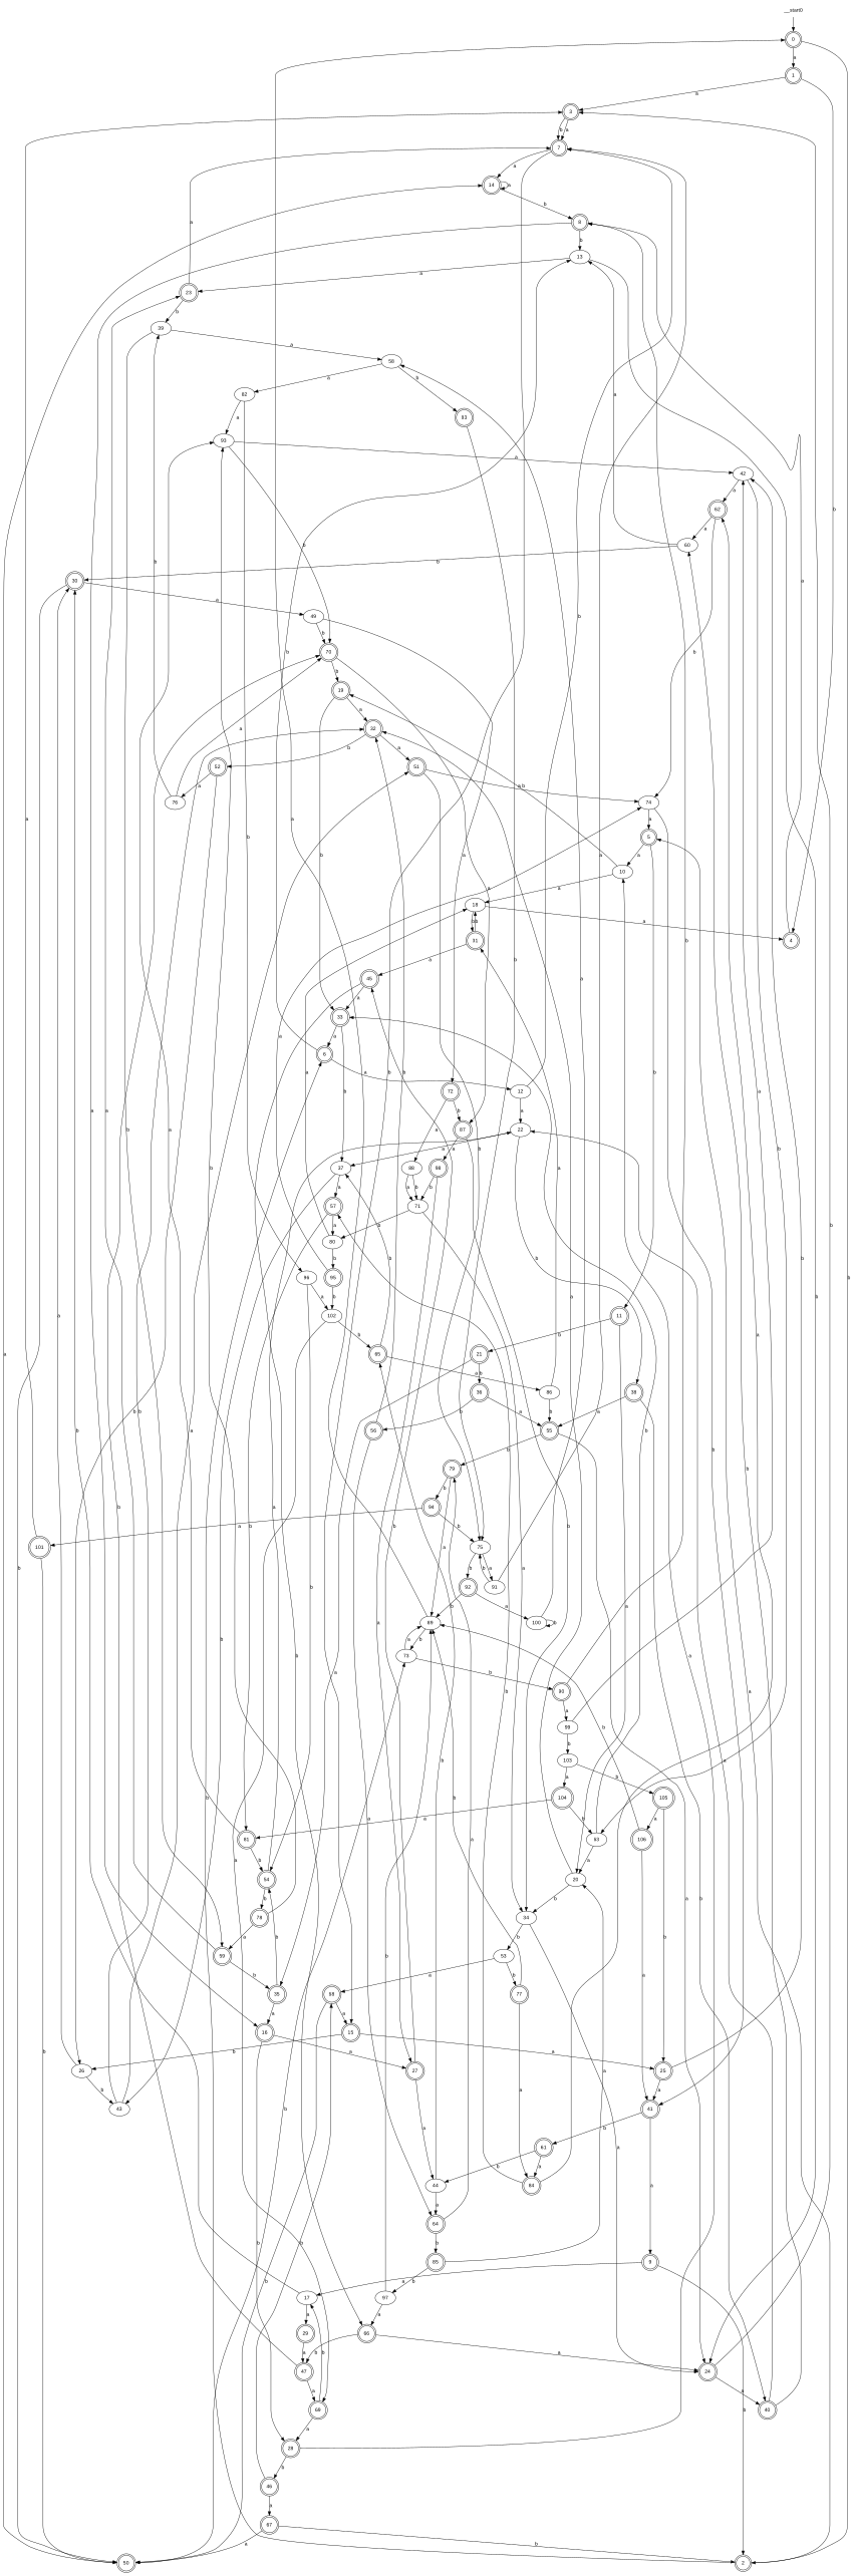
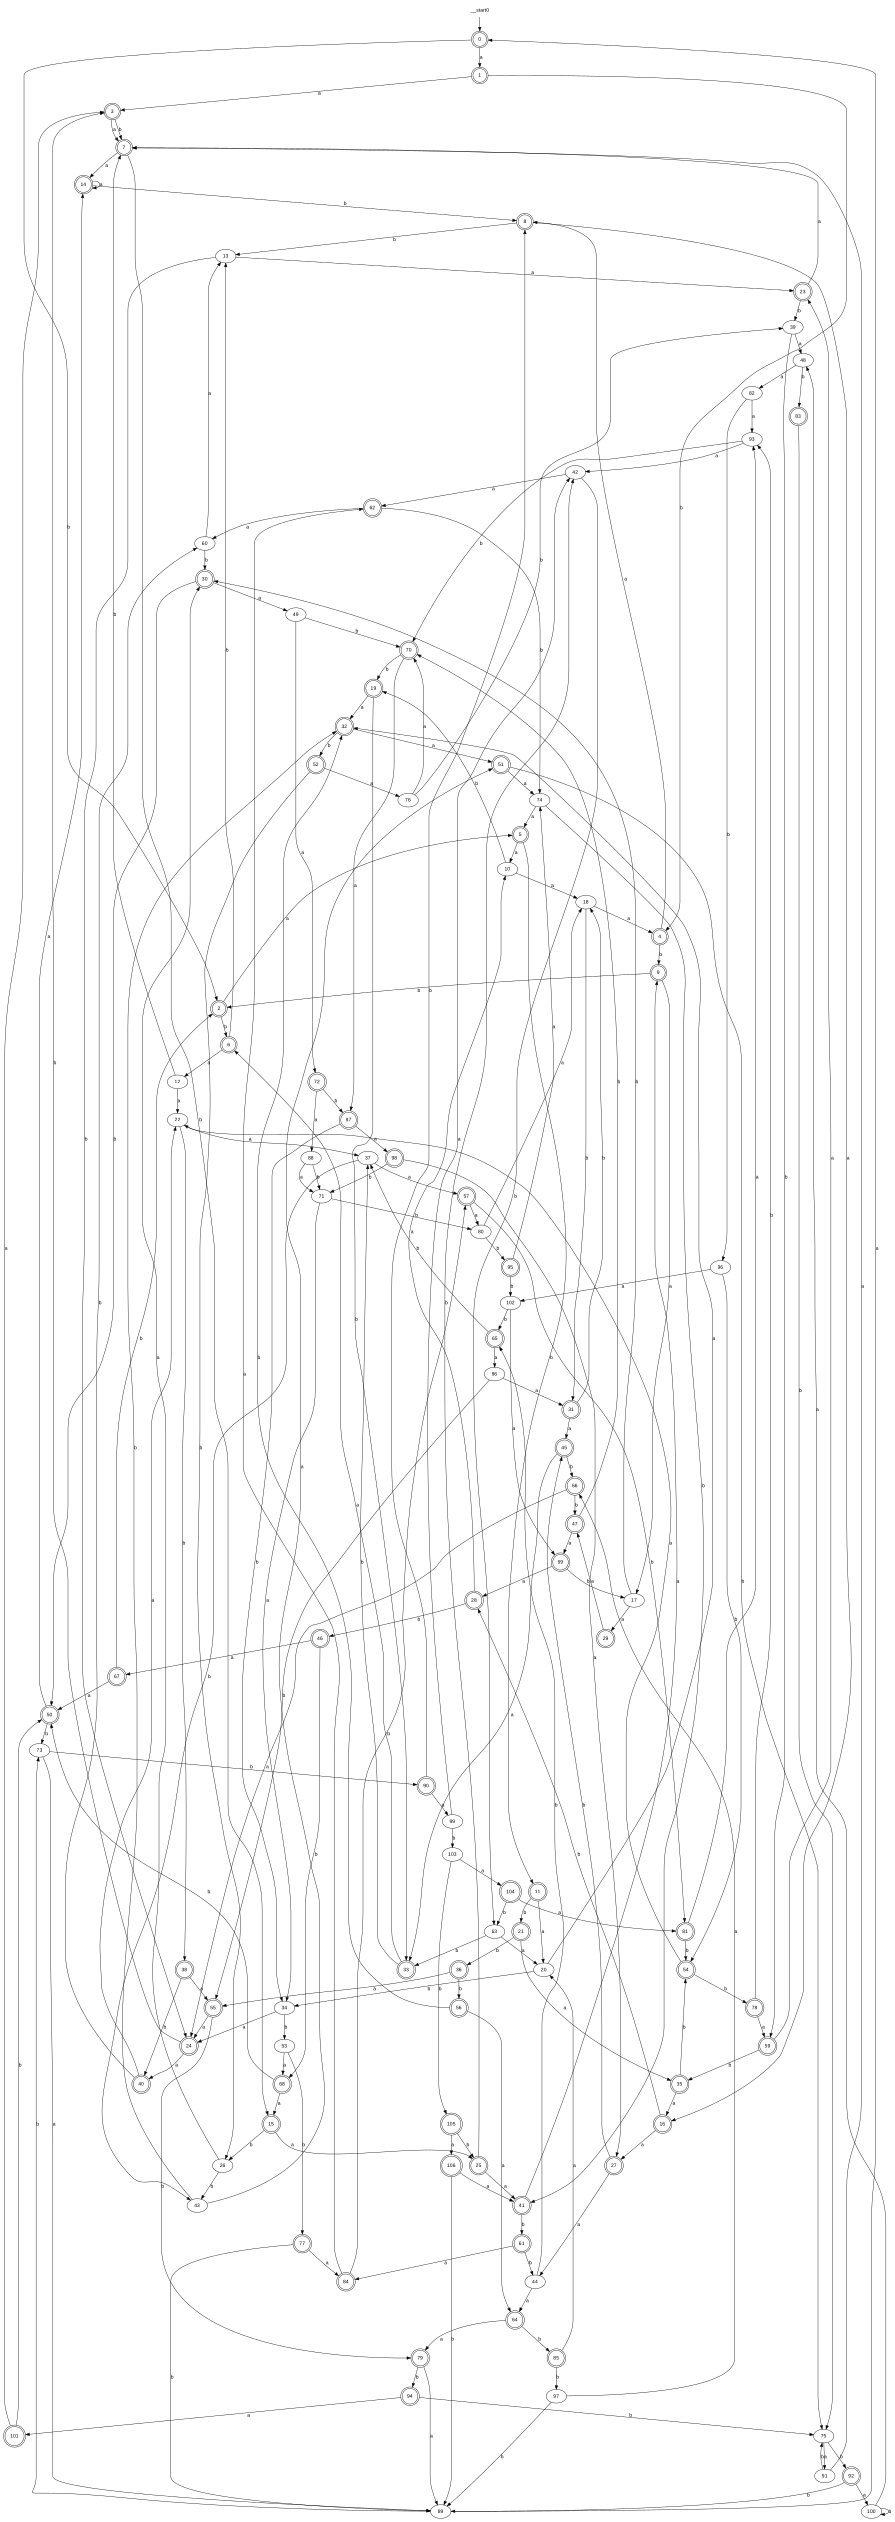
  digraph {
    fontname="Liberation Sans"
    node [fontname="Liberation Sans" shape=doublecircle]
    edge [fontname="Liberation Sans"]
    __start0 [shape=none]
    0
    1
    2
    3
    4
    5
    6
    7
    8
    9
    10 [shape=""]
    11
    12 [shape=""]
    13 [shape=""]
    14
    15
    16
    17 [shape=""]
    18 [shape=""]
    19
    20 [shape=""]
    21
    22 [shape=""]
    23
    24
    25
    26 [shape=""]
    27
    28
    29
    30
    31
    32
    33
    34 [shape=""]
    35
    36
    37 [shape=""]
    38
    39 [shape=""]
    40
    41
    42 [shape=""]
    43 [shape=""]
    44 [shape=""]
    45
    46
    47
    49 [shape=""]
    50
    51
    52
    53 [shape=""]
    54
    55
    56
    57
-   58 [shape=""]
+   58 [label=48 shape=""]
    59
    60 [shape=""]
    61
    62
    63 [shape=""]
    64
    65
    66
    67
    68
    69
    70
    72
    73 [shape=""]
    74 [shape=""]
    75 [shape=""]
    76 [shape=""]
    77
    78
    79
    80 [shape=""]
    81
    82 [shape=""]
    83
    84
    85
    86 [shape=""]
    87
    71 [shape=""]
    88 [shape=""]
    89 [shape=""]
    90
    91 [shape=""]
    92
    93 [shape=""]
    94
    95
    96 [shape=""]
    97 [shape=""]
    98
    99 [shape=""]
    100 [shape=""]
    101
    102 [shape=""]
    103 [shape=""]
    104
    105
    106
    __start0 -> 0
    0 -> 1 [label=a]
    0 -> 2 [label=b]
    1 -> 3 [label=a]
    1 -> 4 [label=b]
    2 -> 5 [label=a]
    2 -> 6 [label=b]
    3 -> 7 [label=a]
    3 -> 7 [label=b]
    4 -> 8 [label=a]
+   4 -> 9 [label=b]
    5 -> 10 [label=a]
    5 -> 11 [label=b]
    6 -> 12 [label=a]
    6 -> 13 [label=b]
    7 -> 14 [label=a]
    7 -> 15 [label=b]
    8 -> 13 [label=b]
    8 -> 16 [label=a]
    9 -> 2 [label=b]
    9 -> 17 [label=a]
    10 -> 18 [label=a]
    10 -> 19 [label=b]
    11 -> 20 [label=a]
    11 -> 21 [label=b]
    12 -> 7 [label=b]
    12 -> 22 [label=a]
    13 -> 23 [label=a]
    13 -> 24 [label=b]
    14 -> 8 [label=b]
    14 -> 14 [label=a]
    15 -> 25 [label=a]
    15 -> 26 [label=b]
    16 -> 27 [label=a]
    16 -> 28 [label=b]
    17 -> 29 [label=a]
    17 -> 30 [label=b]
    18 -> 4 [label=a]
    18 -> 31 [label=b]
    19 -> 32 [label=a]
    19 -> 33 [label=b]
    20 -> 32 [label=a]
    20 -> 34 [label=b]
    21 -> 35 [label=a]
    21 -> 36 [label=b]
    22 -> 37 [label=a]
    22 -> 38 [label=b]
    23 -> 7 [label=a]
    23 -> 39 [label=b]
    24 -> 3 [label=b]
    24 -> 40 [label=a]
    25 -> 41 [label=a]
    25 -> 42 [label=b]
    26 -> 30 [label=a]
    26 -> 43 [label=b]
    27 -> 44 [label=a]
    27 -> 45 [label=b]
    28 -> 10 [label=a]
    28 -> 46 [label=b]
    29 -> 47 [label=a]
    30 -> 49 [label=a]
    30 -> 50 [label=b]
    31 -> 18 [label=b]
    31 -> 45 [label=a]
    32 -> 51 [label=a]
    32 -> 52 [label=b]
    33 -> 6 [label=a]
    33 -> 37 [label=b]
    34 -> 24 [label=a]
    34 -> 53 [label=b]
    35 -> 16 [label=a]
    35 -> 54 [label=b]
    36 -> 55 [label=a]
    36 -> 56 [label=b]
    37 -> 43 [label=b]
    37 -> 57 [label=a]
    38 -> 40 [label=b]
    38 -> 55 [label=a]
    39 -> 58 [label=a]
    39 -> 59 [label=b]
    40 -> 22 [label=a]
    40 -> 60 [label=b]
    41 -> 9 [label=a]
    41 -> 61 [label=b]
    42 -> 62 [label=a]
    42 -> 63 [label=b]
    43 -> 32 [label=b]
    43 -> 51 [label=a]
    44 -> 64 [label=a]
    44 -> 65 [label=b]
    45 -> 33 [label=a]
    45 -> 66 [label=b]
    46 -> 67 [label=a]
    46 -> 68 [label=b]
    47 -> 69 [label=a]
    47 -> 70 [label=b]
    49 -> 70 [label=b]
    49 -> 72 [label=a]
    50 -> 14 [label=a]
    50 -> 73 [label=b]
    51 -> 74 [label=a]
    51 -> 75 [label=b]
    52 -> 26 [label=b]
    52 -> 76 [label=a]
    53 -> 68 [label=a]
    53 -> 77 [label=b]
    54 -> 22 [label=a]
    54 -> 78 [label=b]
    55 -> 24 [label=a]
    55 -> 79 [label=b]
    56 -> 32 [label=b]
    56 -> 64 [label=a]
    57 -> 80 [label=a]
    57 -> 81 [label=b]
    58 -> 82 [label=a]
    58 -> 83 [label=b]
    59 -> 23 [label=a]
    59 -> 35 [label=b]
    60 -> 13 [label=a]
    60 -> 30 [label=b]
    61 -> 44 [label=b]
    61 -> 84 [label=a]
    62 -> 60 [label=a]
    62 -> 74 [label=b]
    63 -> 20 [label=a]
    63 -> 33 [label=b]
    64 -> 79 [label=a]
    64 -> 85 [label=b]
    65 -> 37 [label=b]
    65 -> 86 [label=a]
    66 -> 24 [label=a]
    66 -> 47 [label=b]
    67 -> 2 [label=b]
    67 -> 50 [label=a]
    68 -> 15 [label=a]
    68 -> 50 [label=b]
    69 -> 17 [label=b]
    69 -> 28 [label=a]
    70 -> 19 [label=b]
    70 -> 87 [label=a]
    72 -> 87 [label=b]
    72 -> 88 [label=a]
    73 -> 89 [label=a]
    73 -> 90 [label=b]
    74 -> 5 [label=a]
    74 -> 41 [label=b]
    75 -> 91 [label=a]
    75 -> 92 [label=b]
    76 -> 39 [label=b]
    76 -> 70 [label=a]
    77 -> 84 [label=a]
    77 -> 89 [label=b]
    78 -> 59 [label=a]
    78 -> 93 [label=b]
    79 -> 89 [label=a]
    79 -> 94 [label=b]
    80 -> 18 [label=a]
    80 -> 95 [label=b]
    81 -> 54 [label=b]
    81 -> 93 [label=a]
    82 -> 93 [label=a]
    82 -> 96 [label=b]
    83 -> 75 [label=b]
    84 -> 57 [label=b]
    84 -> 62 [label=a]
    85 -> 20 [label=a]
    85 -> 97 [label=b]
    86 -> 31 [label=a]
    86 -> 55 [label=b]
    87 -> 34 [label=b]
    87 -> 98 [label=a]
    71 -> 34 [label=a]
    71 -> 80 [label=b]
    88 -> 71 [label=a]
    88 -> 71 [label=b]
    89 -> 0 [label=a]
    89 -> 73 [label=b]
    90 -> 8 [label=b]
    90 -> 99 [label=a]
    91 -> 7 [label=a]
    91 -> 75 [label=b]
    92 -> 89 [label=b]
    92 -> 100 [label=a]
    93 -> 42 [label=a]
    93 -> 70 [label=b]
    94 -> 75 [label=b]
    94 -> 101 [label=a]
    95 -> 74 [label=a]
    95 -> 102 [label=b]
    96 -> 54 [label=b]
    96 -> 102 [label=a]
    97 -> 66 [label=a]
    97 -> 89 [label=b]
    98 -> 27 [label=a]
    98 -> 71 [label=b]
    99 -> 42 [label=a]
    99 -> 103 [label=b]
    100 -> 58 [label=a]
    100 -> 100 [label=b]
    101 -> 3 [label=a]
    101 -> 50 [label=b]
    102 -> 65 [label=b]
    102 -> 69 [label=a]
    103 -> 104 [label=a]
    103 -> 105 [label=b]
    104 -> 63 [label=b]
    104 -> 81 [label=a]
    105 -> 25 [label=b]
    105 -> 106 [label=a]
    106 -> 41 [label=a]
    106 -> 89 [label=b]
  }
